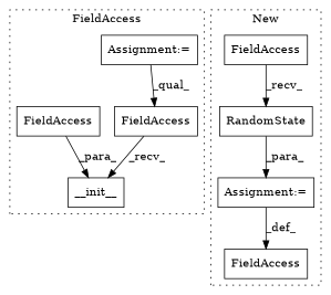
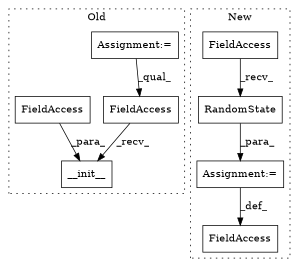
  digraph {
    node [a=22 shape=box]
    n1 [a=32 l="9,1" label=__init__ s="160,221"]
    n2 [l=9 label=FieldAccess s=150]
    n3 [a=7 l=3 label="Assignment:=" s=127]
    n4 [l=10 label=FieldAccess s=211]
    n5 [a=32 l=13 label=RandomState s=191]
    n6 [l=14 label=FieldAccess s=163]
    n7 [l=12 label=FieldAccess s=178]
    n8 [a=7 l=1 label="Assignment:=" s=177]
    subgraph cluster_1 {
-     label=FieldAccess
+     label=Old
      style=dotted
      n1
      n2
      n3
      n4
    }
    subgraph cluster_2 {
      label=New
      style=dotted
      n5
      n6
      n7
      n8
    }
    n2 -> n1 [label=_recv_]
    n3 -> n2 [label=_qual_]
    n4 -> n1 [label=_para_]
    n5 -> n8 [label=_para_]
    n7 -> n5 [label=_recv_]
    n8 -> n6 [label=_def_]
  }
